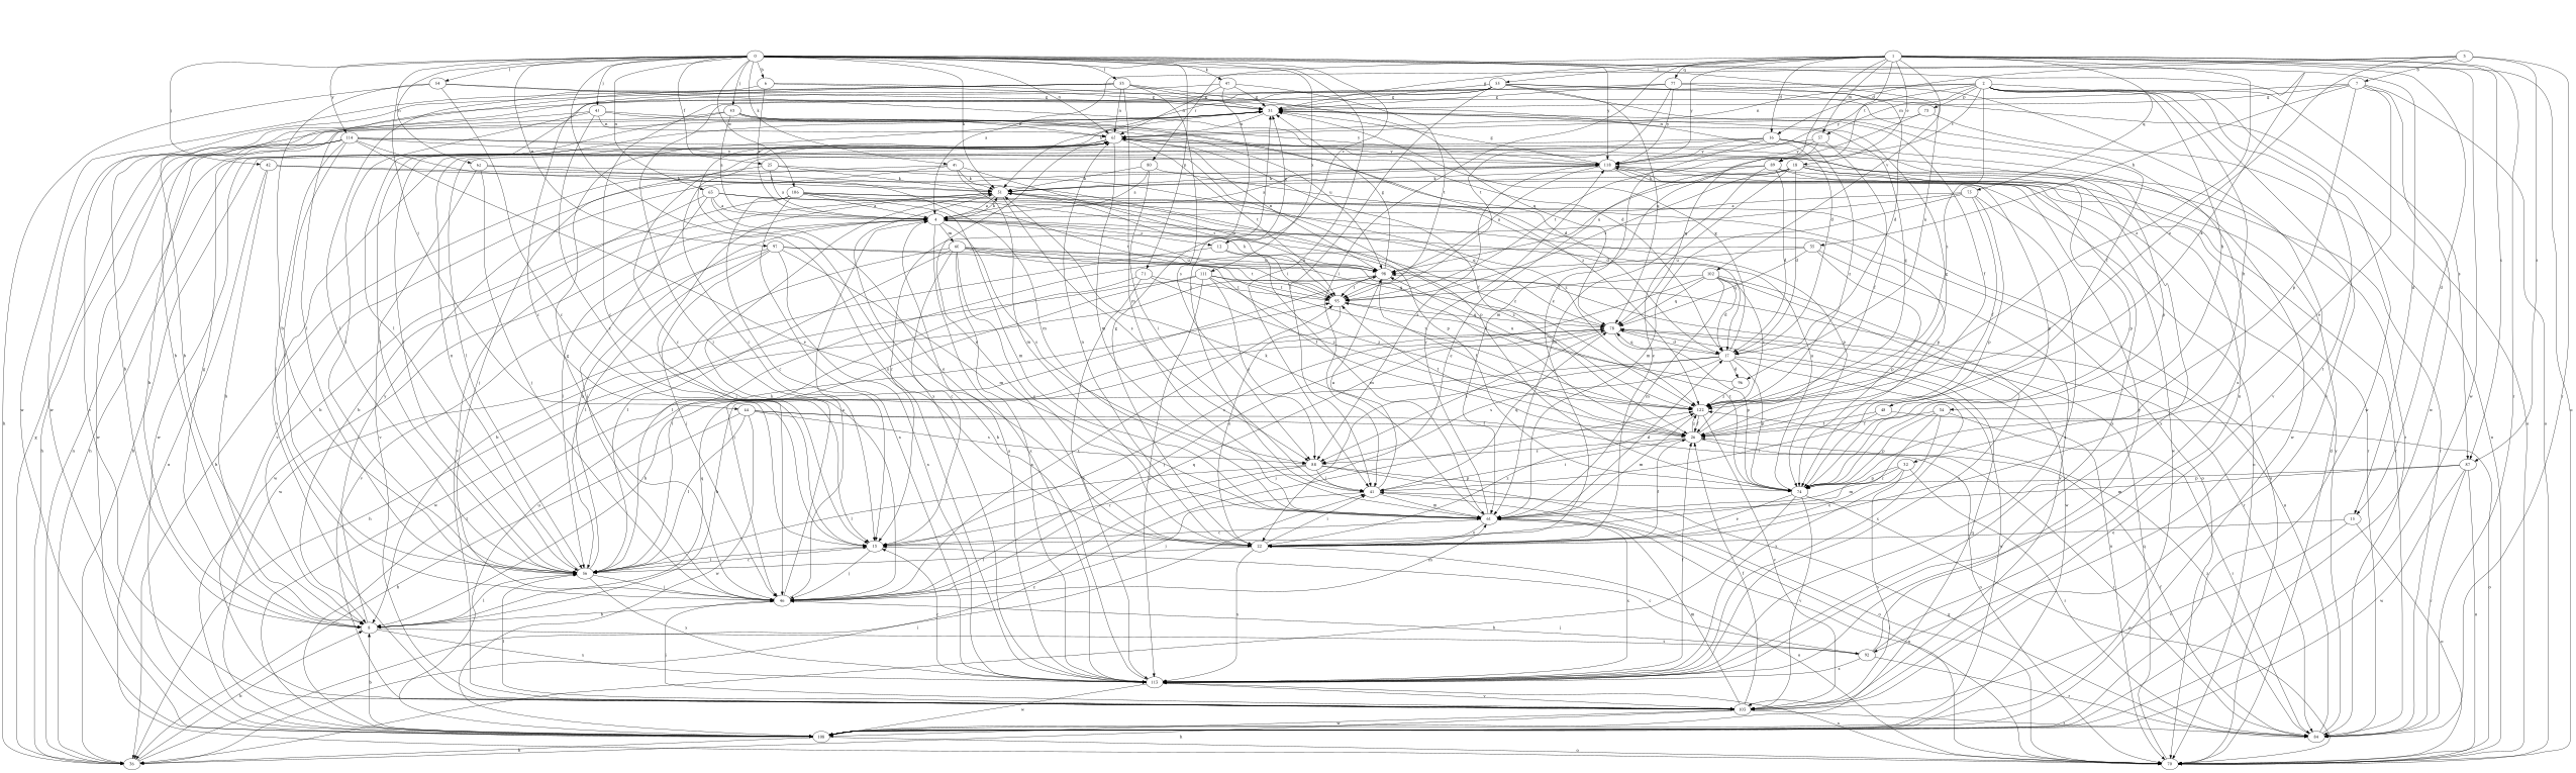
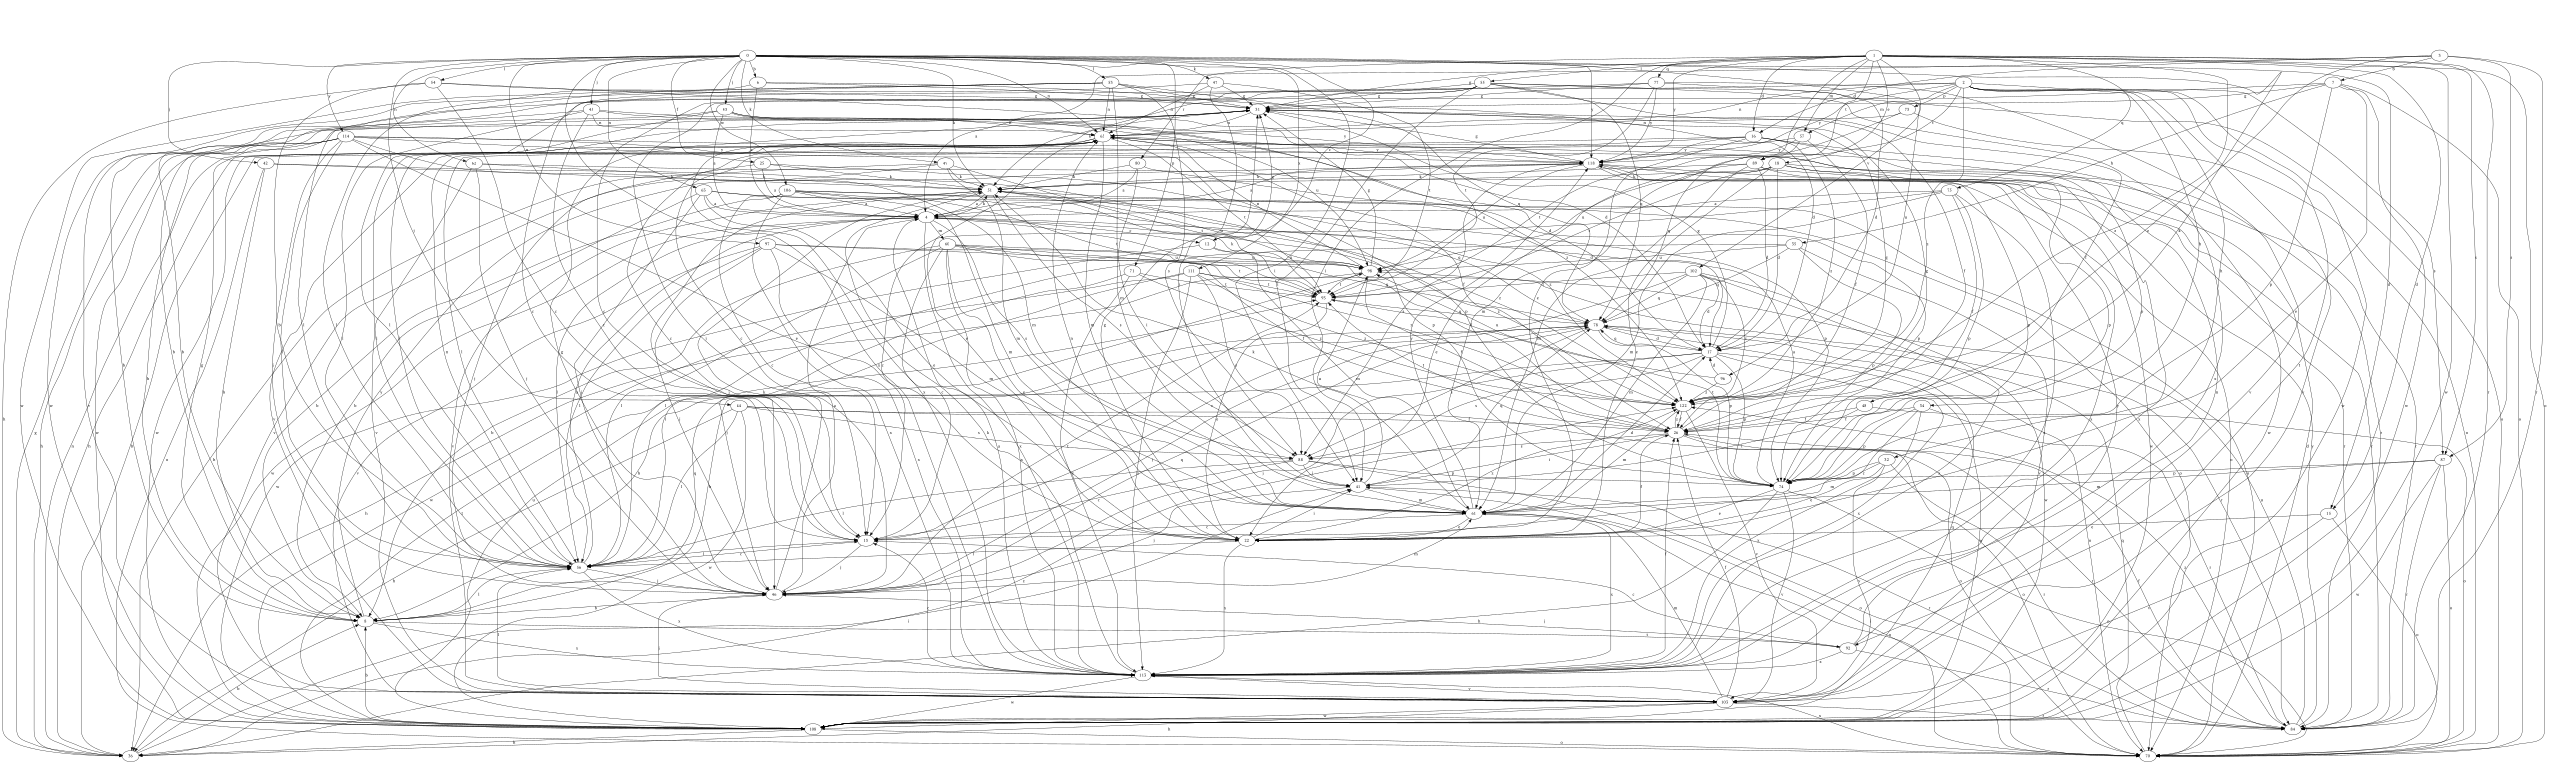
  strict digraph {
    fontname="PT Serif"
    node [fontname="PT Serif"]
    edge [fontname="PT Serif"]
    0
    6
    12
    15
    25
    41
    42
    43
    44
    45
    47
    48
    49
    51
    53
    54
    62
    63
    65
    71
    96
    97
    106
    111
    113
    114
    118
    31
    56
    4
    17
    108
    61
    98
    22
    70
    103
    122
    46
    84
    78
    74
    8
    26
    88
    36
    13
    93
    1
    16
    18
    55
    57
    75
    77
    80
    87
    89
    102
    2
    32
    34
    73
    92
    3
    7
    60
    35
    0 -> 6 [label=b]
    0 -> 12 [label=c]
    0 -> 15 [label=d]
    0 -> 25 [label=f]
    0 -> 41 [label=i]
    0 -> 42 [label=j]
    0 -> 43 [label=j]
    0 -> 44 [label=j]
    0 -> 45 [label=j]
    0 -> 47 [label=k]
    0 -> 48 [label=k]
    0 -> 49 [label=k]
    0 -> 51 [label=k]
    0 -> 53 [label=l]
    0 -> 54 [label=l]
    0 -> 62 [label=n]
    0 -> 63 [label=n]
    0 -> 65 [label=n]
    0 -> 71 [label=p]
    0 -> 96 [label=u]
    0 -> 97 [label=u]
    0 -> 106 [label=w]
    0 -> 111 [label=x]
    0 -> 113 [label=x]
    0 -> 114 [label=y]
    0 -> 118 [label=y]
    6 -> 31 [label=g]
    6 -> 56 [label=l]
    6 -> 4 [label=a]
    6 -> 17 [label=d]
    12 -> 31 [label=g]
    12 -> 108 [label=w]
    12 -> 61 [label=m]
    12 -> 98 [label=u]
    15 -> 22 [label=e]
    15 -> 70 [label=o]
    15 -> 103 [label=v]
    25 -> 51 [label=k]
    25 -> 4 [label=a]
    25 -> 122 [label=z]
    25 -> 46 [label=j]
    41 -> 61 [label=m]
    41 -> 98 [label=u]
    41 -> 46 [label=j]
-   41 -> 84 [label=g]
+   41 -> 84 [label=r]
    41 -> 78 [label=q]
    42 -> 51 [label=k]
    42 -> 70 [label=o]
    42 -> 74 [label=p]
    42 -> 8 [label=b]
    43 -> 65 [label=n]
    43 -> 56 [label=l]
    43 -> 4 [label=a]
    43 -> 98 [label=u]
    43 -> 122 [label=z]
    43 -> 8 [label=b]
    44 -> 56 [label=l]
    44 -> 108 [label=w]
    44 -> 70 [label=o]
    44 -> 26 [label=f]
    44 -> 88 [label=s]
    44 -> 36 [label=h]
    45 -> 65 [label=n]
    45 -> 118 [label=y]
    45 -> 56 [label=l]
    45 -> 17 [label=d]
    45 -> 103 [label=v]
    45 -> 13 [label=c]
    47 -> 41 [label=i]
    47 -> 65 [label=n]
    47 -> 31 [label=g]
    47 -> 108 [label=w]
    47 -> 93 [label=t]
    48 -> 41 [label=i]
    48 -> 70 [label=o]
    48 -> 26 [label=f]
    49 -> 51 [label=k]
    49 -> 61 [label=m]
    49 -> 103 [label=v]
    49 -> 36 [label=h]
    49 -> 93 [label=t]
    51 -> 4 [label=a]
    51 -> 98 [label=u]
    51 -> 103 [label=v]
    51 -> 46 [label=j]
    51 -> 78 [label=q]
    51 -> 74 [label=p]
    51 -> 88 [label=s]
    53 -> 65 [label=n]
    53 -> 31 [label=g]
    53 -> 56 [label=l]
    53 -> 108 [label=w]
    53 -> 61 [label=m]
    53 -> 78 [label=q]
    53 -> 88 [label=s]
    53 -> 13 [label=c]
    54 -> 31 [label=g]
    54 -> 56 [label=b]
    54 -> 17 [label=d]
    54 -> 36 [label=h]
    54 -> 13 [label=c]
    62 -> 51 [label=k]
    62 -> 70 [label=o]
    62 -> 103 [label=v]
    62 -> 46 [label=j]
    63 -> 4 [label=a]
    63 -> 22 [label=e]
    63 -> 70 [label=o]
    63 -> 122 [label=z]
    63 -> 46 [label=j]
    63 -> 8 [label=b]
    65 -> 118 [label=y]
    65 -> 108 [label=w]
    65 -> 61 [label=m]
    65 -> 22 [label=e]
    65 -> 103 [label=v]
    65 -> 84 [label=r]
    65 -> 26 [label=f]
    65 -> 36 [label=h]
    65 -> 13 [label=c]
    65 -> 93 [label=t]
    71 -> 113 [label=x]
    71 -> 56 [label=l]
    71 -> 122 [label=z]
    71 -> 93 [label=t]
-   17 -> 96 [label=d]
+   96 -> 17 [label=d]
    96 -> 98 [label=u]
    96 -> 122 [label=z]
    97 -> 113 [label=x]
    97 -> 56 [label=l]
    97 -> 61 [label=m]
    97 -> 98 [label=u]
    97 -> 103 [label=v]
    97 -> 46 [label=j]
    97 -> 78 [label=q]
    106 -> 113 [label=x]
    106 -> 4 [label=a]
    106 -> 61 [label=m]
    106 -> 70 [label=o]
    106 -> 74 [label=p]
    106 -> 8 [label=b]
    106 -> 13 [label=c]
    106 -> 93 [label=t]
    111 -> 113 [label=x]
    111 -> 108 [label=w]
    111 -> 122 [label=z]
    111 -> 46 [label=j]
    111 -> 84 [label=r]
    111 -> 88 [label=s]
    111 -> 93 [label=t]
    113 -> 51 [label=k]
    113 -> 4 [label=a]
    113 -> 108 [label=w]
    113 -> 103 [label=v]
    113 -> 26 [label=f]
    113 -> 13 [label=c]
    114 -> 118 [label=y]
    114 -> 56 [label=l]
    114 -> 108 [label=w]
    114 -> 61 [label=m]
    114 -> 22 [label=e]
    114 -> 70 [label=d]
    114 -> 46 [label=j]
    114 -> 74 [label=p]
    114 -> 8 [label=b]
    114 -> 36 [label=h]
    118 -> 51 [label=k]
    118 -> 31 [label=g]
    118 -> 4 [label=a]
    118 -> 108 [label=w]
    118 -> 98 [label=u]
    118 -> 84 [label=r]
    118 -> 74 [label=p]
    118 -> 88 [label=s]
    31 -> 65 [label=n]
    31 -> 113 [label=x]
    31 -> 56 [label=l]
    31 -> 26 [label=f]
    56 -> 65 [label=n]
    56 -> 113 [label=x]
    56 -> 4 [label=a]
    56 -> 46 [label=j]
    56 -> 13 [label=c]
    4 -> 12 [label=c]
    4 -> 51 [label=k]
    4 -> 113 [label=x]
    4 -> 56 [label=l]
    4 -> 108 [label=w]
    4 -> 122 [label=z]
    4 -> 26 [label=f]
    4 -> 88 [label=s]
    4 -> 60 [label=m]
    17 -> 113 [label=x]
    17 -> 31 [label=g]
    17 -> 108 [label=w]
    17 -> 46 [label=j]
    17 -> 78 [label=q]
    17 -> 74 [label=p]
    17 -> 8 [label=b]
    17 -> 88 [label=s]
    108 -> 98 [label=u]
    108 -> 70 [label=o]
    108 -> 78 [label=q]
    108 -> 8 [label=b]
    108 -> 36 [label=h]
    108 -> 93 [label=t]
    61 -> 51 [label=k]
    61 -> 113 [label=x]
    61 -> 118 [label=y]
    61 -> 17 [label=d]
    61 -> 22 [label=e]
    61 -> 70 [label=o]
    61 -> 13 [label=c]
    98 -> 65 [label=n]
    98 -> 31 [label=g]
    98 -> 26 [label=f]
    98 -> 36 [label=h]
    98 -> 93 [label=t]
    22 -> 41 [label=i]
    22 -> 65 [label=n]
    22 -> 113 [label=x]
    22 -> 31 [label=g]
    22 -> 56 [label=l]
    22 -> 122 [label=z]
    22 -> 26 [label=f]
    70 -> 41 [label=i]
    70 -> 113 [label=x]
    70 -> 78 [label=q]
    103 -> 56 [label=l]
    103 -> 108 [label=w]
    103 -> 61 [label=m]
    103 -> 46 [label=j]
    103 -> 84 [label=r]
    103 -> 26 [label=f]
    103 -> 36 [label=h]
    122 -> 31 [label=g]
    122 -> 61 [label=m]
    122 -> 103 [label=v]
    122 -> 26 [label=f]
    46 -> 51 [label=k]
    46 -> 31 [label=g]
    46 -> 4 [label=a]
    46 -> 61 [label=m]
    46 -> 78 [label=q]
    46 -> 8 [label=b]
    46 -> 93 [label=t]
    84 -> 118 [label=y]
    84 -> 98 [label=u]
    84 -> 122 [label=z]
    84 -> 26 [label=f]
    78 -> 17 [label=d]
    78 -> 70 [label=o]
    78 -> 46 [label=j]
    78 -> 74 [label=p]
    78 -> 8 [label=b]
    78 -> 88 [label=s]
    74 -> 4 [label=a]
    74 -> 22 [label=e]
    74 -> 70 [label=o]
    74 -> 103 [label=v]
    74 -> 36 [label=h]
    74 -> 93 [label=t]
    8 -> 113 [label=x]
    8 -> 118 [label=y]
    8 -> 31 [label=g]
    8 -> 56 [label=l]
    8 -> 78 [label=q]
    8 -> 92 [label=t]
    26 -> 41 [label=i]
    26 -> 31 [label=g]
-   22 -> 70 [label=o]
+   26 -> 70 [label=o]
    26 -> 122 [label=z]
    26 -> 84 [label=r]
    26 -> 88 [label=s]
    26 -> 93 [label=t]
    88 -> 41 [label=i]
    88 -> 56 [label=l]
    88 -> 70 [label=o]
    88 -> 74 [label=p]
    88 -> 13 [label=c]
    36 -> 41 [label=i]
    36 -> 65 [label=n]
    36 -> 31 [label=g]
    36 -> 122 [label=z]
    36 -> 8 [label=b]
    13 -> 56 [label=l]
    13 -> 46 [label=j]
    93 -> 51 [label=k]
    93 -> 22 [label=e]
    93 -> 78 [label=q]
    1 -> 15 [label=d]
    1 -> 41 [label=i]
    1 -> 118 [label=y]
    1 -> 31 [label=g]
    1 -> 108 [label=w]
    1 -> 22 [label=e]
    1 -> 70 [label=o]
    1 -> 122 [label=z]
    1 -> 84 [label=r]
    1 -> 16 [label=d]
    1 -> 18 [label=e]
    1 -> 55 [label=l]
    1 -> 57 [label=m]
    1 -> 75 [label=q]
    1 -> 77 [label=q]
    1 -> 80 [label=r]
    1 -> 87 [label=s]
    1 -> 89 [label=t]
    1 -> 102 [label=v]
    16 -> 118 [label=y]
    16 -> 108 [label=w]
    16 -> 122 [label=z]
    16 -> 74 [label=p]
    16 -> 36 [label=h]
    16 -> 13 [label=c]
    16 -> 93 [label=t]
    18 -> 51 [label=k]
    18 -> 113 [label=x]
    18 -> 17 [label=d]
    18 -> 98 [label=u]
    18 -> 22 [label=e]
    18 -> 84 [label=r]
    18 -> 74 [label=p]
    18 -> 93 [label=t]
    55 -> 41 [label=i]
    55 -> 51 [label=k]
    55 -> 113 [label=x]
    55 -> 31 [label=g]
    55 -> 70 [label=o]
    55 -> 78 [label=q]
    55 -> 8 [label=b]
    55 -> 26 [label=f]
    55 -> 13 [label=c]
    57 -> 118 [label=y]
    57 -> 56 [label=l]
    57 -> 78 [label=q]
    57 -> 26 [label=f]
    75 -> 113 [label=x]
    75 -> 4 [label=a]
    75 -> 61 [label=m]
    75 -> 74 [label=p]
    75 -> 26 [label=f]
    75 -> 13 [label=c]
    77 -> 118 [label=y]
    77 -> 31 [label=g]
    77 -> 17 [label=d]
    77 -> 103 [label=v]
    77 -> 8 [label=b]
    77 -> 93 [label=t]
    80 -> 41 [label=i]
    80 -> 51 [label=k]
    80 -> 4 [label=a]
    80 -> 17 [label=d]
    87 -> 108 [label=w]
    87 -> 61 [label=m]
    87 -> 70 [label=o]
    87 -> 84 [label=r]
    87 -> 74 [label=p]
    89 -> 51 [label=k]
    89 -> 113 [label=x]
    89 -> 17 [label=d]
    89 -> 61 [label=m]
    89 -> 22 [label=e]
    89 -> 84 [label=r]
    102 -> 113 [label=x]
    102 -> 17 [label=d]
    102 -> 108 [label=w]
    102 -> 61 [label=m]
    102 -> 122 [label=z]
    102 -> 78 [label=q]
    102 -> 13 [label=c]
    102 -> 93 [label=t]
    2 -> 65 [label=n]
    2 -> 118 [label=y]
    2 -> 56 [label=l]
    2 -> 108 [label=w]
    2 -> 103 [label=v]
    2 -> 122 [label=z]
    2 -> 57 [label=m]
    2 -> 87 [label=s]
    2 -> 89 [label=t]
    2 -> 32 [label=h]
    2 -> 34 [label=h]
    2 -> 73 [label=p]
    2 -> 92 [label=t]
    32 -> 61 [label=m]
    32 -> 22 [label=e]
    32 -> 103 [label=v]
    32 -> 84 [label=r]
    32 -> 74 [label=p]
    34 -> 113 [label=x]
    34 -> 84 [label=r]
    34 -> 74 [label=p]
    34 -> 26 [label=f]
    34 -> 13 [label=c]
    73 -> 65 [label=n]
    73 -> 61 [label=m]
    73 -> 70 [label=o]
    92 -> 65 [label=n]
    92 -> 113 [label=x]
    92 -> 118 [label=y]
    92 -> 46 [label=j]
    92 -> 84 [label=r]
    92 -> 13 [label=c]
    3 -> 4 [label=a]
    3 -> 122 [label=z]
    3 -> 84 [label=r]
    3 -> 16 [label=d]
    3 -> 87 [label=s]
    3 -> 7 [label=b]
    7 -> 31 [label=g]
    7 -> 108 [label=w]
    7 -> 22 [label=e]
    7 -> 70 [label=o]
    7 -> 46 [label=j]
    7 -> 74 [label=p]
    7 -> 35 [label=h]
    60 -> 113 [label=x]
    60 -> 56 [label=l]
    60 -> 98 [label=u]
    60 -> 22 [label=e]
    60 -> 122 [label=z]
    60 -> 8 [label=b]
    60 -> 26 [label=f]
    60 -> 13 [label=c]
    60 -> 93 [label=t]
    35 -> 56 [label=l]
    35 -> 98 [label=u]
    35 -> 103 [label=v]
    35 -> 78 [label=q]
    35 -> 74 [label=p]
  }
